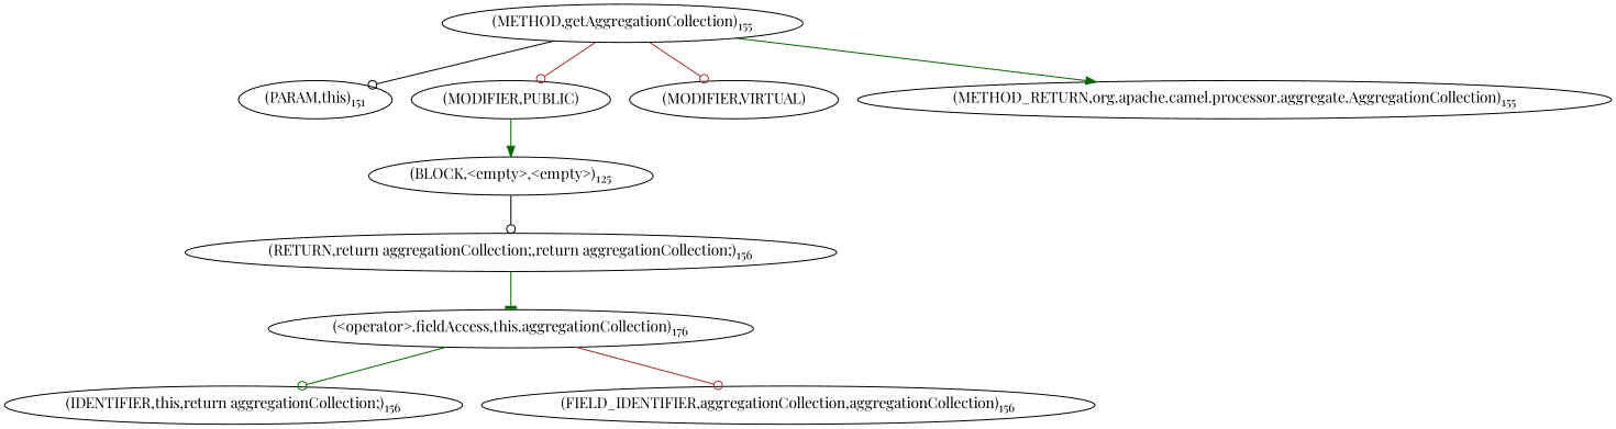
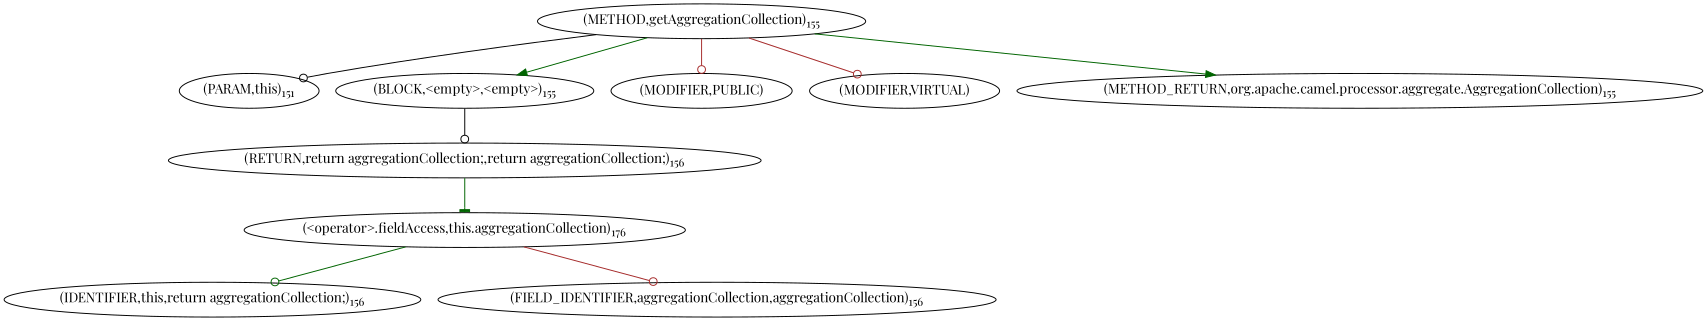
  digraph {
    fontname="Playfair Display"
    node [fontname="Playfair Display"]
    edge [arrowhead=odot color=darkgreen fontname="Playfair Display"]
    n1 [label=<(METHOD,getAggregationCollection)<SUB>155</SUB>>]
    n2 [label=<(PARAM,this)<SUB>151</SUB>>]
-   n3 [label=<(BLOCK,&lt;empty&gt;,&lt;empty&gt;)<SUB>125</SUB>>]
+   n3 [label=<(BLOCK,&lt;empty&gt;,&lt;empty&gt;)<SUB>155</SUB>>]
    n4 [label=<(MODIFIER,PUBLIC)>]
    n5 [label=<(MODIFIER,VIRTUAL)>]
    n6 [label=<(METHOD_RETURN,org.apache.camel.processor.aggregate.AggregationCollection)<SUB>155</SUB>>]
    n7 [label=<(RETURN,return aggregationCollection;,return aggregationCollection;)<SUB>156</SUB>>]
    n8 [label=<(&lt;operator&gt;.fieldAccess,this.aggregationCollection)<SUB>176</SUB>>]
    n9 [label=<(IDENTIFIER,this,return aggregationCollection;)<SUB>156</SUB>>]
    n10 [label=<(FIELD_IDENTIFIER,aggregationCollection,aggregationCollection)<SUB>156</SUB>>]
    n1 -> n2 [color=black]
-   n4 -> n3 [arrowhead=normal]
+   n1 -> n3 [arrowhead=normal]
    n1 -> n4 [color=brown]
    n1 -> n5 [color=brown]
    n1 -> n6 [arrowhead=normal]
    n3 -> n7 [color=black]
    n7 -> n8 [arrowhead=tee]
    n8 -> n9
    n8 -> n10 [color=brown]
  }
